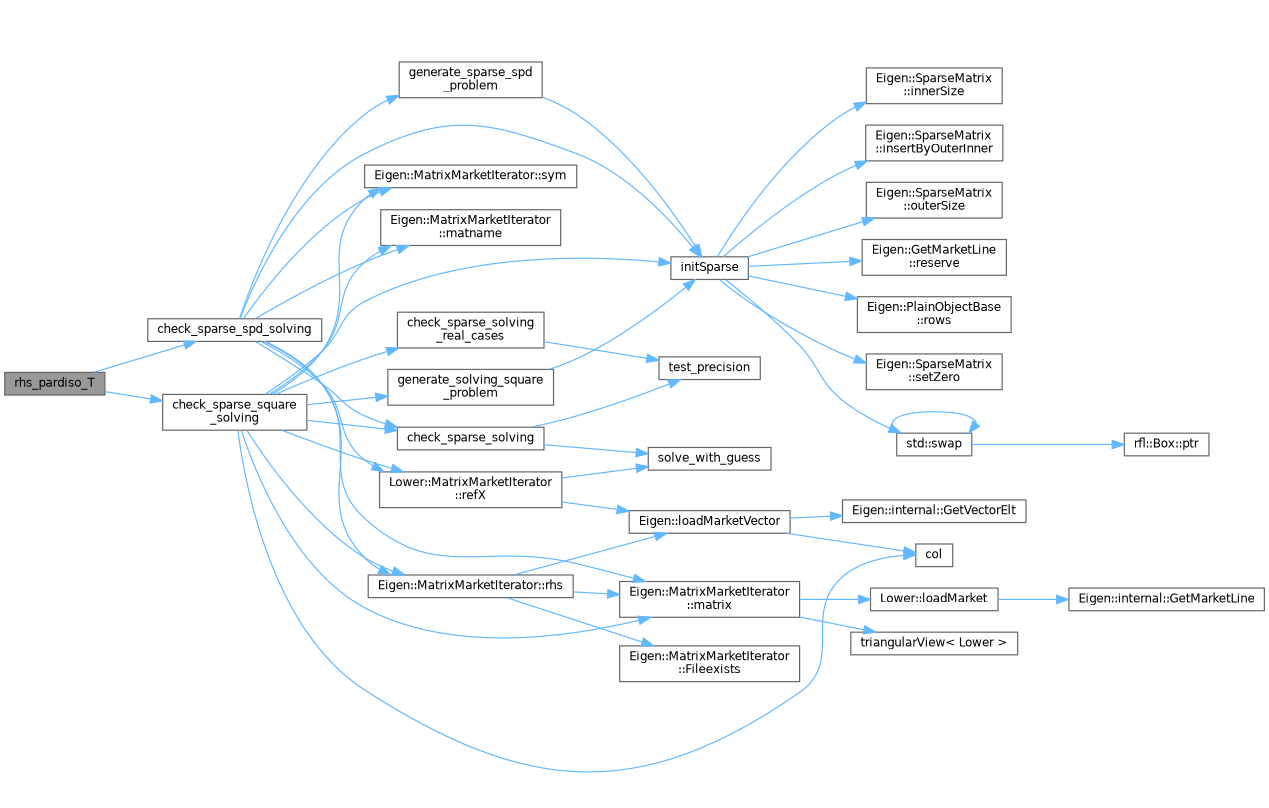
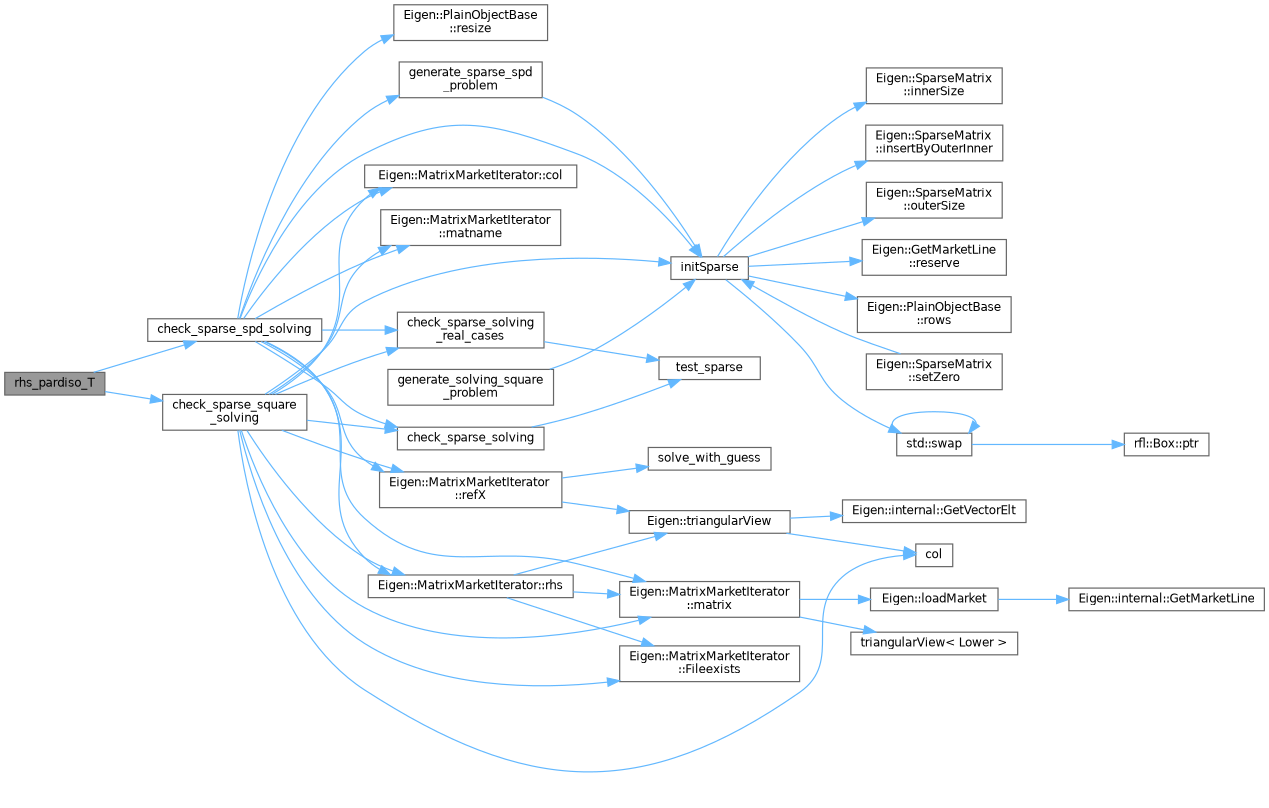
  digraph {
    rankdir=LR
    node [color=grey40 fillcolor=white fontname=Helvetica fontsize=10 shape=box style=filled]
    edge [color=steelblue1 fontname=Helvetica fontsize=10 labelfontname=Helvetica labelfontsize=10 style=solid]
    n1 [color=gray40 fillcolor=grey60 fontcolor=black height=0.2 label=rhs_pardiso_T width=0.4]
    n2 [height=0.2 label=check_sparse_spd_solving width=0.4]
    n3 [height=0.2 label="check_sparse_square\l_solving" width=0.4]
    n4 [height=0.2 label=check_sparse_solving width=0.4]
    n5 [height=0.2 label="check_sparse_solving\l_real_cases" width=0.4]
    n6 [height=0.2 label="generate_sparse_spd\l_problem" width=0.4]
    n7 [height=0.2 label=initSparse width=0.4]
    n8 [height=0.2 label="Eigen::MatrixMarketIterator\l::matname" width=0.4]
    n9 [height=0.2 label="Eigen::MatrixMarketIterator\l::matrix" width=0.4]
-   n10 [height=0.2 label="Lower::MatrixMarketIterator\l::refX" width=0.4]
+   n10 [height=0.2 label="Eigen::MatrixMarketIterator\l::refX" width=0.4]
+   n11 [height=0.2 label="Eigen::PlainObjectBase\l::resize" width=0.4]
    n12 [height=0.2 label="Eigen::MatrixMarketIterator::rhs" width=0.4]
-   n13 [height=0.2 label="Eigen::MatrixMarketIterator::sym" width=0.4]
+   n13 [height=0.2 label="Eigen::MatrixMarketIterator::col" width=0.4]
    n14 [height=0.2 label=col width=0.4]
    n15 [height=0.2 label="generate_solving_square\l_problem" width=0.4]
    n16 [height=0.2 label=solve_with_guess width=0.4]
-   n17 [height=0.2 label=test_precision width=0.4]
+   n17 [height=0.2 label=test_sparse width=0.4]
    n18 [height=0.2 label="Eigen::SparseMatrix\l::innerSize" width=0.4]
    n19 [height=0.2 label="Eigen::SparseMatrix\l::insertByOuterInner" width=0.4]
    n20 [height=0.2 label="Eigen::SparseMatrix\l::outerSize" width=0.4]
    n21 [height=0.2 label="Eigen::GetMarketLine\l::reserve" width=0.4]
    n22 [height=0.2 label="Eigen::PlainObjectBase\l::rows" width=0.4]
    n23 [height=0.2 label="Eigen::SparseMatrix\l::setZero" width=0.4]
    n24 [height=0.2 label="std::swap" width=0.4]
-   n25 [height=0.2 label="Lower::loadMarket" width=0.4]
+   n25 [height=0.2 label="Eigen::loadMarket" width=0.4]
    n26 [height=0.2 label="triangularView\< Lower \>" width=0.4]
-   n27 [height=0.2 label="Eigen::loadMarketVector" width=0.4]
+   n27 [height=0.2 label="Eigen::triangularView" width=0.4]
    n28 [height=0.2 label="Eigen::MatrixMarketIterator\l::Fileexists" width=0.4]
    n29 [height=0.2 label="rfl::Box::ptr" width=0.4]
    n30 [height=0.2 label="Eigen::internal::GetMarketLine" width=0.4]
    n31 [height=0.2 label="Eigen::internal::GetVectorElt" width=0.4]
    n1 -> n2
    n1 -> n3
    n2 -> n4
+   n2 -> n5
    n2 -> n6
    n2 -> n7
    n2 -> n8
    n2 -> n9
    n2 -> n10
+   n2 -> n11
    n2 -> n12
    n2 -> n13
    n3 -> n4
    n3 -> n5
    n3 -> n7
    n3 -> n8
    n3 -> n9
    n3 -> n10
    n3 -> n12
    n3 -> n13
    n3 -> n14
-   n3 -> n15
-   n4 -> n16
+   n3 -> n28
    n4 -> n17
    n5 -> n17
    n6 -> n7
    n7 -> n18
    n7 -> n19
    n7 -> n20
    n7 -> n21
    n7 -> n22
-   n7 -> n23
+   n23 -> n7
    n7 -> n24
    n9 -> n25
    n9 -> n26
    n10 -> n16
    n10 -> n27
    n12 -> n9
    n12 -> n27
    n12 -> n28
    n15 -> n7
    n24 -> n24
    n24 -> n29
    n25 -> n30
    n27 -> n14
    n27 -> n31
  }
